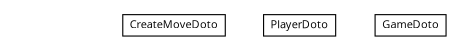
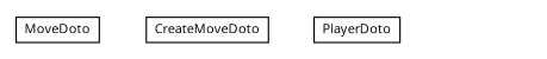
  digraph {
    nodesep=0.25
    ranksep=0.5
    fontname="Open Sans"
    node [fontcolor=black fontname="Open Sans" fontsize=10.0 shape=plaintext]
+   n1 [label=<<table title="com.nikolay.tictactoe.model.doto.MoveDoto" border="0" cellborder="1" cellspacing="0" cellpadding="2" port="p" href="./MoveDoto.html"> 		<tr><td><table border="0" cellspacing="0" cellpadding="1"> <tr><td align="center" balign="center"> MoveDoto </td></tr> 		</table></td></tr> 		</table>>]
    n2 [label=<<table title="com.nikolay.tictactoe.model.doto.CreateMoveDoto" border="0" cellborder="1" cellspacing="0" cellpadding="2" port="p" href="./CreateMoveDoto.html"> 		<tr><td><table border="0" cellspacing="0" cellpadding="1"> <tr><td align="center" balign="center"> CreateMoveDoto </td></tr> 		</table></td></tr> 		</table>>]
    n3 [label=<<table title="com.nikolay.tictactoe.model.doto.PlayerDoto" border="0" cellborder="1" cellspacing="0" cellpadding="2" port="p" href="./PlayerDoto.html"> 		<tr><td><table border="0" cellspacing="0" cellpadding="1"> <tr><td align="center" balign="center"> PlayerDoto </td></tr> 		</table></td></tr> 		</table>>]
-   n4 [label=<<table title="com.nikolay.tictactoe.model.doto.GameDoto" border="0" cellborder="1" cellspacing="0" cellpadding="2" port="p" href="./GameDoto.html"> 		<tr><td><table border="0" cellspacing="0" cellpadding="1"> <tr><td align="center" balign="center"> GameDoto </td></tr> 		</table></td></tr> 		</table>>]
  }
